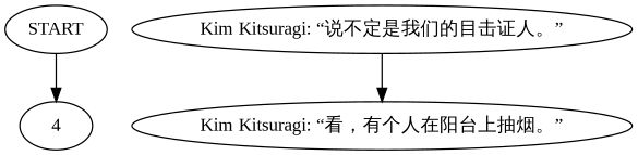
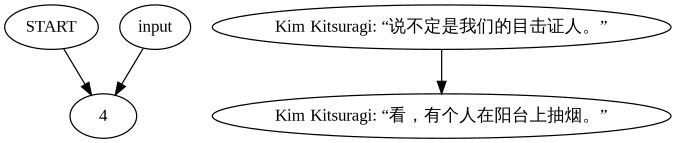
  digraph {
    fontname="Liberation Serif"
    node [fontname="Liberation Serif"]
    edge [fontname="Liberation Serif"]
    n1 [label=START]
    4
+   n3 [label=input]
    n4 [label="Kim Kitsuragi: “看，有个人在阳台上抽烟。”"]
    n5 [label="Kim Kitsuragi: “说不定是我们的目击证人。”"]
    n1 -> 4
+   n3 -> 4
    n5 -> n4
  }
